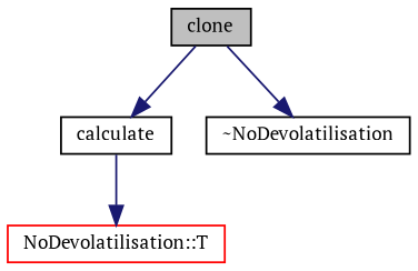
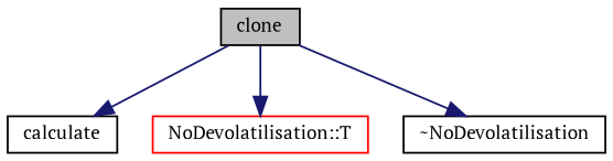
  digraph {
    fontname="PT Serif"
    rankdir=TB
    node [color=black fontname="PT Serif" fontsize=10 shape=record]
    edge [color=midnightblue fontname="PT Serif" fontsize=10 labelfontname=FreeSans labelfontsize=10 style=solid]
    n1 [fillcolor=grey75 fontcolor=black height=0.2 label=clone style=filled width=0.4]
    n2 [height=0.2 label=calculate width=0.4]
    n3 [color=red height=0.2 label="NoDevolatilisation::T" width=0.4]
    n4 [height=0.2 label="~NoDevolatilisation" width=0.4]
    n1 -> n2
-   n2 -> n3
+   n1 -> n3
    n1 -> n4
  }
